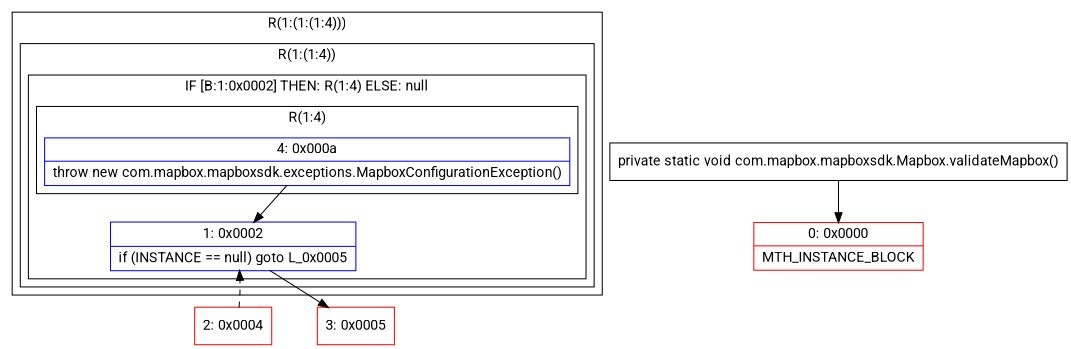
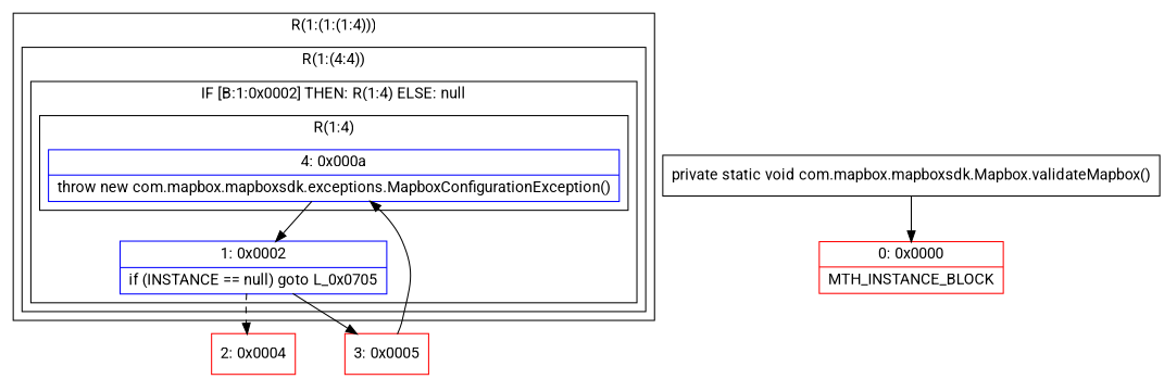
  digraph {
    fontname=Roboto
    node [color=red fontname=Roboto shape=record]
    edge [fontname=Roboto]
    n1 [color=blue label="{4\:\ 0x000a|throw new com.mapbox.mapboxsdk.exceptions.MapboxConfigurationException()\l}"]
-   n2 [color=blue label="{1\:\ 0x0002|if (INSTANCE == null) goto L_0x0005\l}"]
+   n2 [color=blue label="{1\:\ 0x0002|if (INSTANCE == null) goto L_0x0705\l}"]
    n3 [label="{2\:\ 0x0004}"]
    n4 [label="{3\:\ 0x0005}"]
    n5 [label="{0\:\ 0x0000|MTH_INSTANCE_BLOCK\l}"]
    n6 [label="{private static void com.mapbox.mapboxsdk.Mapbox.validateMapbox() }" color=""]
    subgraph cluster_1 {
      label="R(1:(1:(1:4)))"
      subgraph cluster_2 {
-       label="R(1:(1:4))"
+       label="R(1:(4:4))"
        subgraph cluster_3 {
          label="IF [B:1:0x0002] THEN: R(1:4) ELSE: null"
          n2
          subgraph cluster_4 {
            label="R(1:4)"
            n1
          }
        }
      }
    }
    n1 -> n2
-   n3 -> n2 [style=dashed]
+   n2 -> n3 [style=dashed]
    n2 -> n4
+   n4 -> n1
    n6 -> n5
  }
